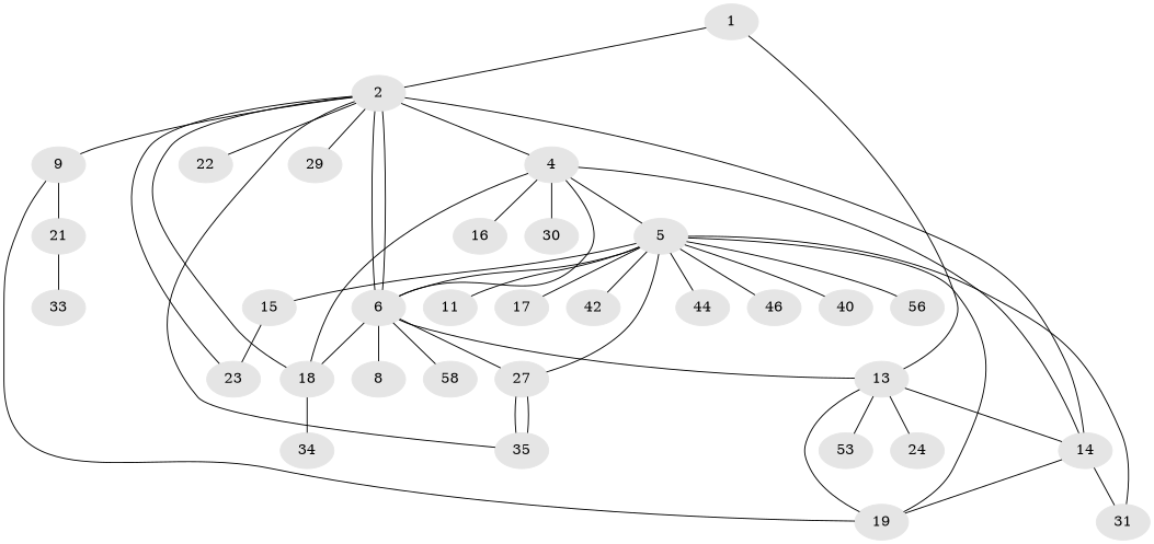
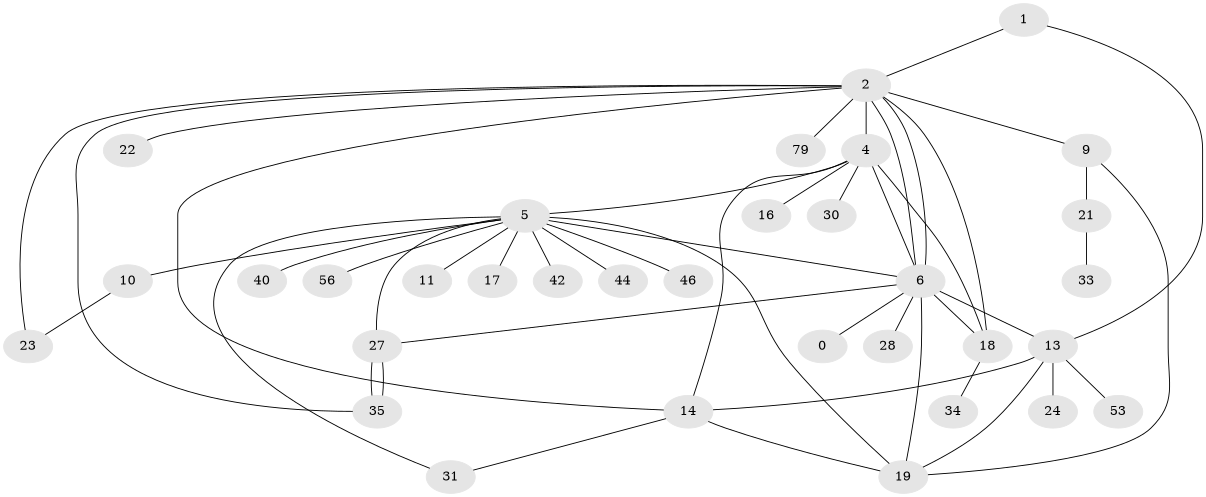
  graph {
    node [color=gray90 style=filled]
    1 [super="+48"]
    2 [super="+3"]
    13
    4 [super="+12+58+51+39+63+7+32"]
    6 [super="+54+64+40+52+49+57+15+25+20"]
    9
    14 [super="+59+37"]
    18 [super="+26"]
    22
    23
-   29
+   29 [label=79]
    35
    19 [super="+36"]
    24
    53
    5
    16
    30
    27
-   8
-   28 [label=58]
+   8 [label=0]
+   28
    21
    31 [super="+60"]
    34
-   10 [label=15]
+   10
    11
    17
    42
    44
    46
    n31 [label=40]
    56
    33
    1 -- 2
    1 -- 13
    2 -- 4 [weight=3]
    2 -- 6 [weight=3]
    2 -- 6
    2 -- 9
    2 -- 14
    2 -- 18
    2 -- 22
    2 -- 23
    2 -- 29 [weight=2]
    2 -- 35
    13 -- 14
    13 -- 19
    13 -- 24
    13 -- 53
    4 -- 6 [weight=2]
    4 -- 14
    4 -- 18
    4 -- 5 [weight=2]
    4 -- 16
    4 -- 30
    6 -- 13
    6 -- 18 [weight=2]
+   6 -- 19
    6 -- 27
    6 -- 8
    6 -- 28
    9 -- 19
    9 -- 21
    14 -- 19
    14 -- 31
    18 -- 34
    5 -- 6
    5 -- 19
    5 -- 27
    5 -- 31
    5 -- 10
    5 -- 11
    5 -- 17
    5 -- 42
    5 -- 44
    5 -- 46
    5 -- n31
    5 -- 56
    27 -- 35
    27 -- 35
    21 -- 33
    10 -- 23
  }
